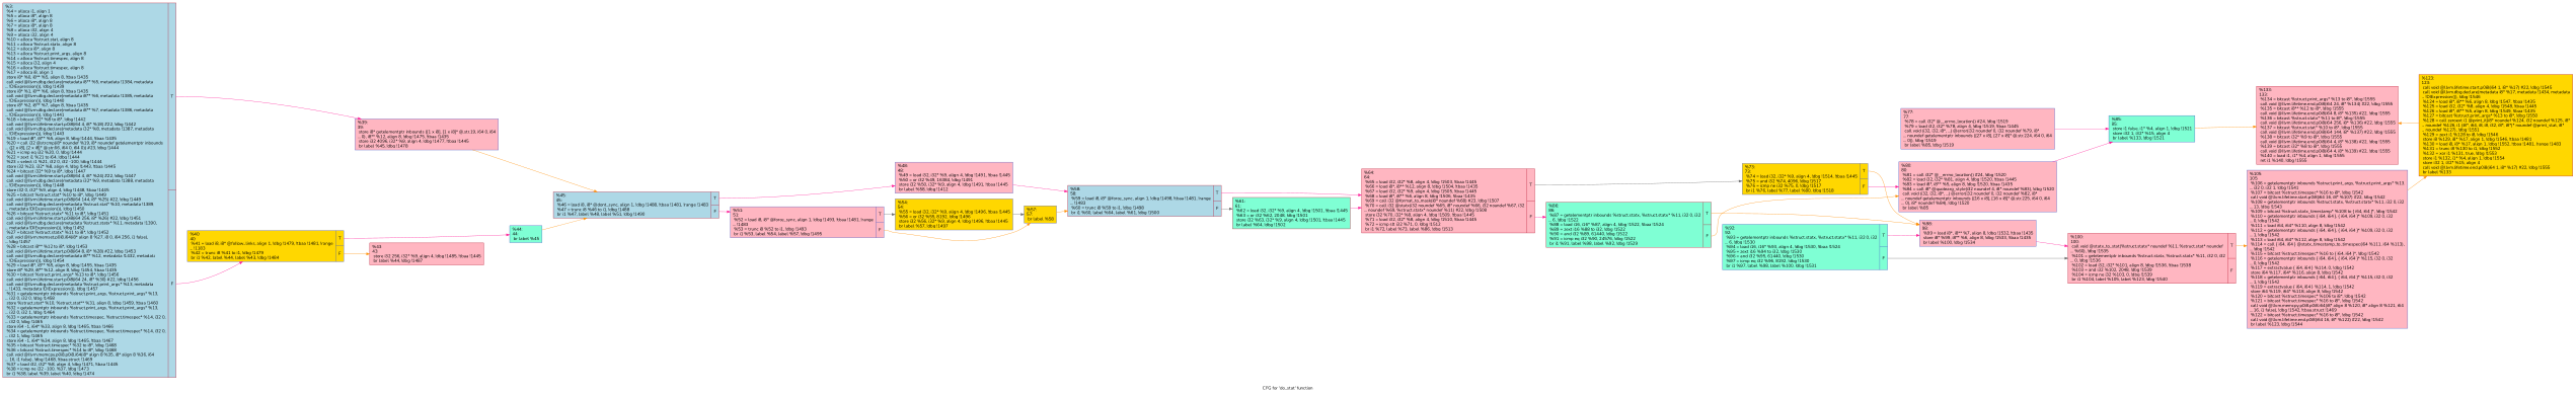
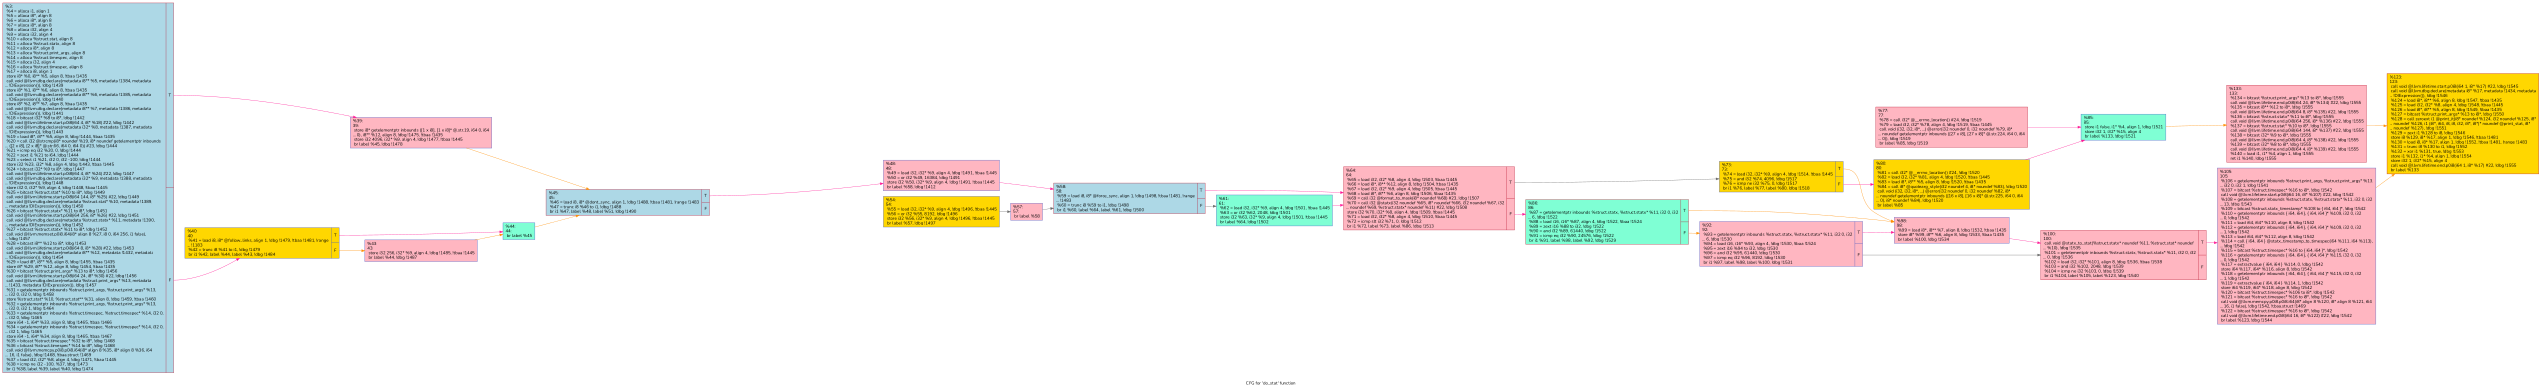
  digraph {
    fontname=Nunito
    label="CFG for 'do_stat' function"
    rankdir=LR
    node [color="#3d50c3ff" fillcolor=lightpink fontname=Nunito shape=record style=filled]
    edge [color=deeppink fontname=Nunito]
    n1 [color="#b70d28ff" fillcolor=lightblue label="{%3:\l  %4 = alloca i1, align 1\l  %5 = alloca i8*, align 8\l  %6 = alloca i8*, align 8\l  %7 = alloca i8*, align 8\l  %8 = alloca i32, align 4\l  %9 = alloca i32, align 4\l  %10 = alloca %struct.stat, align 8\l  %11 = alloca %struct.statx, align 8\l  %12 = alloca i8*, align 8\l  %13 = alloca %struct.print_args, align 8\l  %14 = alloca %struct.timespec, align 8\l  %15 = alloca i32, align 4\l  %16 = alloca %struct.timespec, align 8\l  %17 = alloca i8, align 1\l  store i8* %0, i8** %5, align 8, !tbaa !1435\l  call void @llvm.dbg.declare(metadata i8** %5, metadata !1384, metadata\l... !DIExpression()), !dbg !1439\l  store i8* %1, i8** %6, align 8, !tbaa !1435\l  call void @llvm.dbg.declare(metadata i8** %6, metadata !1385, metadata\l... !DIExpression()), !dbg !1440\l  store i8* %2, i8** %7, align 8, !tbaa !1435\l  call void @llvm.dbg.declare(metadata i8** %7, metadata !1386, metadata\l... !DIExpression()), !dbg !1441\l  %18 = bitcast i32* %8 to i8*, !dbg !1442\l  call void @llvm.lifetime.start.p0i8(i64 4, i8* %18) #22, !dbg !1442\l  call void @llvm.dbg.declare(metadata i32* %8, metadata !1387, metadata\l... !DIExpression()), !dbg !1443\l  %19 = load i8*, i8** %5, align 8, !dbg !1444, !tbaa !1435\l  %20 = call i32 @strcmp(i8* noundef %19, i8* noundef getelementptr inbounds\l... ([2 x i8], [2 x i8]* @.str.66, i64 0, i64 0)) #23, !dbg !1444\l  %21 = icmp eq i32 %20, 0, !dbg !1444\l  %22 = zext i1 %21 to i64, !dbg !1444\l  %23 = select i1 %21, i32 0, i32 -100, !dbg !1444\l  store i32 %23, i32* %8, align 4, !dbg !1443, !tbaa !1445\l  %24 = bitcast i32* %9 to i8*, !dbg !1447\l  call void @llvm.lifetime.start.p0i8(i64 4, i8* %24) #22, !dbg !1447\l  call void @llvm.dbg.declare(metadata i32* %9, metadata !1388, metadata\l... !DIExpression()), !dbg !1448\l  store i32 0, i32* %9, align 4, !dbg !1448, !tbaa !1445\l  %25 = bitcast %struct.stat* %10 to i8*, !dbg !1449\l  call void @llvm.lifetime.start.p0i8(i64 144, i8* %25) #22, !dbg !1449\l  call void @llvm.dbg.declare(metadata %struct.stat* %10, metadata !1389,\l... metadata !DIExpression()), !dbg !1450\l  %26 = bitcast %struct.statx* %11 to i8*, !dbg !1451\l  call void @llvm.lifetime.start.p0i8(i64 256, i8* %26) #22, !dbg !1451\l  call void @llvm.dbg.declare(metadata %struct.statx* %11, metadata !1390,\l... metadata !DIExpression()), !dbg !1452\l  %27 = bitcast %struct.statx* %11 to i8*, !dbg !1452\l  call void @llvm.memset.p0i8.i64(i8* align 8 %27, i8 0, i64 256, i1 false),\l... !dbg !1457\l  %28 = bitcast i8** %12 to i8*, !dbg !1453\l  call void @llvm.lifetime.start.p0i8(i64 8, i8* %28) #22, !dbg !1453\l  call void @llvm.dbg.declare(metadata i8** %12, metadata !1432, metadata\l... !DIExpression()), !dbg !1454\l  %29 = load i8*, i8** %5, align 8, !dbg !1455, !tbaa !1435\l  store i8* %29, i8** %12, align 8, !dbg !1454, !tbaa !1435\l  %30 = bitcast %struct.print_args* %13 to i8*, !dbg !1456\l  call void @llvm.lifetime.start.p0i8(i64 24, i8* %30) #22, !dbg !1456\l  call void @llvm.dbg.declare(metadata %struct.print_args* %13, metadata\l... !1433, metadata !DIExpression()), !dbg !1457\l  %31 = getelementptr inbounds %struct.print_args, %struct.print_args* %13,\l... i32 0, i32 0, !dbg !1458\l  store %struct.stat* %10, %struct.stat** %31, align 8, !dbg !1459, !tbaa !1460\l  %32 = getelementptr inbounds %struct.print_args, %struct.print_args* %13,\l... i32 0, i32 1, !dbg !1464\l  %33 = getelementptr inbounds %struct.timespec, %struct.timespec* %14, i32 0,\l... i32 0, !dbg !1465\l  store i64 -1, i64* %33, align 8, !dbg !1465, !tbaa !1466\l  %34 = getelementptr inbounds %struct.timespec, %struct.timespec* %14, i32 0,\l... i32 1, !dbg !1465\l  store i64 -1, i64* %34, align 8, !dbg !1465, !tbaa !1467\l  %35 = bitcast %struct.timespec* %32 to i8*, !dbg !1468\l  %36 = bitcast %struct.timespec* %14 to i8*, !dbg !1468\l  call void @llvm.memcpy.p0i8.p0i8.i64(i8* align 8 %35, i8* align 8 %36, i64\l... 16, i1 false), !dbg !1468, !tbaa.struct !1469\l  %37 = load i32, i32* %8, align 4, !dbg !1471, !tbaa !1445\l  %38 = icmp ne i32 -100, %37, !dbg !1473\l  br i1 %38, label %39, label %40, !dbg !1474\l|{<s0>T|<s1>F}}"]
    n2 [label="{%39:\l39:                                               \l  store i8* getelementptr inbounds ([1 x i8], [1 x i8]* @.str.19, i64 0, i64\l... 0), i8** %12, align 8, !dbg !1475, !tbaa !1435\l  store i32 4096, i32* %9, align 4, !dbg !1477, !tbaa !1445\l  br label %45, !dbg !1478\l}"]
    n3 [fillcolor=gold label="{%40:\l40:                                               \l  %41 = load i8, i8* @follow_links, align 1, !dbg !1479, !tbaa !1481, !range\l... !1183\l  %42 = trunc i8 %41 to i1, !dbg !1479\l  br i1 %42, label %44, label %43, !dbg !1484\l|{<s0>T|<s1>F}}"]
    n4 [color="#b70d28ff" fillcolor=lightblue label="{%45:\l45:                                               \l  %46 = load i8, i8* @dont_sync, align 1, !dbg !1488, !tbaa !1481, !range !1483\l  %47 = trunc i8 %46 to i1, !dbg !1488\l  br i1 %47, label %48, label %51, !dbg !1490\l|{<s0>T|<s1>F}}"]
    n5 [fillcolor=aquamarine label="{%44:\l44:                                               \l  br label %45\l}"]
-   n6 [color="#b70d28ff" label="{%43:\l43:                                               \l  store i32 256, i32* %9, align 4, !dbg !1485, !tbaa !1445\l  br label %44, !dbg !1487\l}"]
+   n6 [label="{%43:\l43:                                               \l  store i32 256, i32* %9, align 4, !dbg !1485, !tbaa !1445\l  br label %44, !dbg !1487\l}"]
    n7 [label="{%48:\l48:                                               \l  %49 = load i32, i32* %9, align 4, !dbg !1491, !tbaa !1445\l  %50 = or i32 %49, 16384, !dbg !1491\l  store i32 %50, i32* %9, align 4, !dbg !1491, !tbaa !1445\l  br label %58, !dbg !1412\l}"]
-   n8 [label="{%51:\l51:                                               \l  %52 = load i8, i8* @force_sync, align 1, !dbg !1493, !tbaa !1481, !range\l... !1483\l  %53 = trunc i8 %52 to i1, !dbg !1493\l  br i1 %53, label %54, label %57, !dbg !1495\l|{<s0>T|<s1>F}}"]
    n9 [color="#b70d28ff" fillcolor=lightblue label="{%58:\l58:                                               \l  %59 = load i8, i8* @force_sync, align 1, !dbg !1498, !tbaa !1481, !range\l... !1483\l  %60 = trunc i8 %59 to i1, !dbg !1498\l  br i1 %60, label %64, label %61, !dbg !1500\l|{<s0>T|<s1>F}}"]
    n10 [fillcolor=gold label="{%54:\l54:                                               \l  %55 = load i32, i32* %9, align 4, !dbg !1496, !tbaa !1445\l  %56 = or i32 %55, 8192, !dbg !1496\l  store i32 %56, i32* %9, align 4, !dbg !1496, !tbaa !1445\l  br label %57, !dbg !1497\l}"]
-   n11 [fillcolor=gold label="{%57:\l57:                                               \l  br label %58\l}"]
+   n11 [label="{%57:\l57:                                               \l  br label %58\l}"]
    n12 [color="#b70d28ff" label="{%64:\l64:                                               \l  %65 = load i32, i32* %8, align 4, !dbg !1503, !tbaa !1445\l  %66 = load i8*, i8** %12, align 8, !dbg !1504, !tbaa !1435\l  %67 = load i32, i32* %9, align 4, !dbg !1505, !tbaa !1445\l  %68 = load i8*, i8** %6, align 8, !dbg !1506, !tbaa !1435\l  %69 = call i32 @format_to_mask(i8* noundef %68) #23, !dbg !1507\l  %70 = call i32 @statx(i32 noundef %65, i8* noundef %66, i32 noundef %67, i32\l... noundef %69, %struct.statx* noundef %11) #22, !dbg !1508\l  store i32 %70, i32* %8, align 4, !dbg !1509, !tbaa !1445\l  %71 = load i32, i32* %8, align 4, !dbg !1510, !tbaa !1445\l  %72 = icmp slt i32 %71, 0, !dbg !1512\l  br i1 %72, label %73, label %86, !dbg !1513\l|{<s0>T|<s1>F}}"]
-   n13 [color="#b70d28ff" fillcolor=aquamarine label="{%61:\l61:                                               \l  %62 = load i32, i32* %9, align 4, !dbg !1501, !tbaa !1445\l  %63 = or i32 %62, 2048, !dbg !1501\l  store i32 %63, i32* %9, align 4, !dbg !1501, !tbaa !1445\l  br label %64, !dbg !1502\l}"]
+   n13 [fillcolor=aquamarine label="{%61:\l61:                                               \l  %62 = load i32, i32* %9, align 4, !dbg !1501, !tbaa !1445\l  %63 = or i32 %62, 2048, !dbg !1501\l  store i32 %63, i32* %9, align 4, !dbg !1501, !tbaa !1445\l  br label %64, !dbg !1502\l}"]
    n14 [fillcolor=gold label="{%73:\l73:                                               \l  %74 = load i32, i32* %9, align 4, !dbg !1514, !tbaa !1445\l  %75 = and i32 %74, 4096, !dbg !1517\l  %76 = icmp ne i32 %75, 0, !dbg !1517\l  br i1 %76, label %77, label %80, !dbg !1518\l|{<s0>T|<s1>F}}"]
    n15 [color="#b70d28ff" fillcolor=aquamarine label="{%86:\l86:                                               \l  %87 = getelementptr inbounds %struct.statx, %struct.statx* %11, i32 0, i32\l... 6, !dbg !1522\l  %88 = load i16, i16* %87, align 4, !dbg !1522, !tbaa !1524\l  %89 = zext i16 %88 to i32, !dbg !1522\l  %90 = and i32 %89, 61440, !dbg !1522\l  %91 = icmp eq i32 %90, 24576, !dbg !1522\l  br i1 %91, label %98, label %92, !dbg !1529\l|{<s0>T|<s1>F}}"]
-   n16 [label="{%80:\l80:                                               \l  %81 = call i32* @__errno_location() #24, !dbg !1520\l  %82 = load i32, i32* %81, align 4, !dbg !1520, !tbaa !1445\l  %83 = load i8*, i8** %5, align 8, !dbg !1520, !tbaa !1435\l  %84 = call i8* @quotearg_style(i32 noundef 4, i8* noundef %83), !dbg !1520\l  call void (i32, i32, i8*, ...) @error(i32 noundef 0, i32 noundef %82, i8*\l... noundef getelementptr inbounds ([16 x i8], [16 x i8]* @.str.225, i64 0, i64\l... 0), i8* noundef %84), !dbg !1520\l  br label %85\l}"]
+   n16 [fillcolor=gold label="{%80:\l80:                                               \l  %81 = call i32* @__errno_location() #24, !dbg !1520\l  %82 = load i32, i32* %81, align 4, !dbg !1520, !tbaa !1445\l  %83 = load i8*, i8** %5, align 8, !dbg !1520, !tbaa !1435\l  %84 = call i8* @quotearg_style(i32 noundef 4, i8* noundef %83), !dbg !1520\l  call void (i32, i32, i8*, ...) @error(i32 noundef 0, i32 noundef %82, i8*\l... noundef getelementptr inbounds ([16 x i8], [16 x i8]* @.str.225, i64 0, i64\l... 0), i8* noundef %84), !dbg !1520\l  br label %85\l}"]
    n17 [label="{%98:\l98:                                               \l  %99 = load i8*, i8** %7, align 8, !dbg !1532, !tbaa !1435\l  store i8* %99, i8** %6, align 8, !dbg !1533, !tbaa !1435\l  br label %100, !dbg !1534\l}"]
-   n18 [fillcolor=aquamarine label="{%92:\l92:                                               \l  %93 = getelementptr inbounds %struct.statx, %struct.statx* %11, i32 0, i32\l... 6, !dbg !1530\l  %94 = load i16, i16* %93, align 4, !dbg !1530, !tbaa !1524\l  %95 = zext i16 %94 to i32, !dbg !1530\l  %96 = and i32 %95, 61440, !dbg !1530\l  %97 = icmp eq i32 %96, 8192, !dbg !1530\l  br i1 %97, label %98, label %100, !dbg !1531\l|{<s0>T|<s1>F}}"]
-   n19 [label="{%77:\l77:                                               \l  %78 = call i32* @__errno_location() #24, !dbg !1519\l  %79 = load i32, i32* %78, align 4, !dbg !1519, !tbaa !1445\l  call void (i32, i32, i8*, ...) @error(i32 noundef 0, i32 noundef %79, i8*\l... noundef getelementptr inbounds ([27 x i8], [27 x i8]* @.str.224, i64 0, i64\l... 0)), !dbg !1519\l  br label %85, !dbg !1519\l}"]
+   n18 [label="{%92:\l92:                                               \l  %93 = getelementptr inbounds %struct.statx, %struct.statx* %11, i32 0, i32\l... 6, !dbg !1530\l  %94 = load i16, i16* %93, align 4, !dbg !1530, !tbaa !1524\l  %95 = zext i16 %94 to i32, !dbg !1530\l  %96 = and i32 %95, 61440, !dbg !1530\l  %97 = icmp eq i32 %96, 8192, !dbg !1530\l  br i1 %97, label %98, label %100, !dbg !1531\l|{<s0>T|<s1>F}}"]
+   n19 [color="#b70d28ff" label="{%77:\l77:                                               \l  %78 = call i32* @__errno_location() #24, !dbg !1519\l  %79 = load i32, i32* %78, align 4, !dbg !1519, !tbaa !1445\l  call void (i32, i32, i8*, ...) @error(i32 noundef 0, i32 noundef %79, i8*\l... noundef getelementptr inbounds ([27 x i8], [27 x i8]* @.str.224, i64 0, i64\l... 0)), !dbg !1519\l  br label %85, !dbg !1519\l}"]
    n20 [fillcolor=aquamarine label="{%85:\l85:                                               \l  store i1 false, i1* %4, align 1, !dbg !1521\l  store i32 1, i32* %15, align 4\l  br label %133, !dbg !1521\l}"]
-   n21 [color="#b70d28ff" label="{%100:\l100:                                              \l  call void @statx_to_stat(%struct.statx* noundef %11, %struct.stat* noundef\l... %60), !dbg !1535\l  %101 = getelementptr inbounds %struct.statx, %struct.statx* %11, i32 0, i32\l... 0, !dbg !1536\l  %102 = load i32, i32* %101, align 8, !dbg !1536, !tbaa !1538\l  %103 = and i32 %102, 2048, !dbg !1539\l  %104 = icmp ne i32 %103, 0, !dbg !1539\l  br i1 %104, label %105, label %123, !dbg !1540\l|{<s0>T|<s1>F}}"]
+   n21 [color="#b70d28ff" label="{%100:\l100:                                              \l  call void @statx_to_stat(%struct.statx* noundef %11, %struct.stat* noundef\l... %10), !dbg !1535\l  %101 = getelementptr inbounds %struct.statx, %struct.statx* %11, i32 0, i32\l... 0, !dbg !1536\l  %102 = load i32, i32* %101, align 8, !dbg !1536, !tbaa !1538\l  %103 = and i32 %102, 2048, !dbg !1539\l  %104 = icmp ne i32 %103, 0, !dbg !1539\l  br i1 %104, label %105, label %123, !dbg !1540\l|{<s0>T|<s1>F}}"]
    n22 [color="#b70d28ff" label="{%133:\l133:                                              \l  %134 = bitcast %struct.print_args* %13 to i8*, !dbg !1555\l  call void @llvm.lifetime.end.p0i8(i64 24, i8* %134) #22, !dbg !1555\l  %135 = bitcast i8** %12 to i8*, !dbg !1555\l  call void @llvm.lifetime.end.p0i8(i64 8, i8* %135) #22, !dbg !1555\l  %136 = bitcast %struct.statx* %11 to i8*, !dbg !1555\l  call void @llvm.lifetime.end.p0i8(i64 256, i8* %136) #22, !dbg !1555\l  %137 = bitcast %struct.stat* %10 to i8*, !dbg !1555\l  call void @llvm.lifetime.end.p0i8(i64 144, i8* %137) #22, !dbg !1555\l  %138 = bitcast i32* %9 to i8*, !dbg !1555\l  call void @llvm.lifetime.end.p0i8(i64 4, i8* %138) #22, !dbg !1555\l  %139 = bitcast i32* %8 to i8*, !dbg !1555\l  call void @llvm.lifetime.end.p0i8(i64 4, i8* %139) #22, !dbg !1555\l  %140 = load i1, i1* %4, align 1, !dbg !1555\l  ret i1 %140, !dbg !1555\l}"]
    n23 [label="{%105:\l105:                                              \l  %106 = getelementptr inbounds %struct.print_args, %struct.print_args* %13,\l... i32 0, i32 1, !dbg !1541\l  %107 = bitcast %struct.timespec* %16 to i8*, !dbg !1542\l  call void @llvm.lifetime.start.p0i8(i64 16, i8* %107) #22, !dbg !1542\l  %108 = getelementptr inbounds %struct.statx, %struct.statx* %11, i32 0, i32\l... 13, !dbg !1543\l  %109 = bitcast %struct.statx_timestamp* %108 to \{ i64, i64 \}*, !dbg !1542\l  %110 = getelementptr inbounds \{ i64, i64 \}, \{ i64, i64 \}* %109, i32 0, i32\l... 0, !dbg !1542\l  %111 = load i64, i64* %110, align 8, !dbg !1542\l  %112 = getelementptr inbounds \{ i64, i64 \}, \{ i64, i64 \}* %109, i32 0, i32\l... 1, !dbg !1542\l  %113 = load i64, i64* %112, align 8, !dbg !1542\l  %114 = call \{ i64, i64 \} @statx_timestamp_to_timespec(i64 %111, i64 %113),\l... !dbg !1542\l  %115 = bitcast %struct.timespec* %16 to \{ i64, i64 \}*, !dbg !1542\l  %116 = getelementptr inbounds \{ i64, i64 \}, \{ i64, i64 \}* %115, i32 0, i32\l... 0, !dbg !1542\l  %117 = extractvalue \{ i64, i64 \} %114, 0, !dbg !1542\l  store i64 %117, i64* %116, align 8, !dbg !1542\l  %118 = getelementptr inbounds \{ i64, i64 \}, \{ i64, i64 \}* %115, i32 0, i32\l... 1, !dbg !1542\l  %119 = extractvalue \{ i64, i64 \} %114, 1, !dbg !1542\l  store i64 %119, i64* %118, align 8, !dbg !1542\l  %120 = bitcast %struct.timespec* %106 to i8*, !dbg !1542\l  %121 = bitcast %struct.timespec* %16 to i8*, !dbg !1542\l  call void @llvm.memcpy.p0i8.p0i8.i64(i8* align 8 %120, i8* align 8 %121, i64\l... 16, i1 false), !dbg !1542, !tbaa.struct !1469\l  %122 = bitcast %struct.timespec* %16 to i8*, !dbg !1542\l  call void @llvm.lifetime.end.p0i8(i64 16, i8* %122) #22, !dbg !1542\l  br label %123, !dbg !1544\l}"]
    n24 [color="#b70d28ff" fillcolor=gold label="{%123:\l123:                                              \l  call void @llvm.lifetime.start.p0i8(i64 1, i8* %17) #22, !dbg !1545\l  call void @llvm.dbg.declare(metadata i8* %17, metadata !1434, metadata\l... !DIExpression()), !dbg !1546\l  %124 = load i8*, i8** %6, align 8, !dbg !1547, !tbaa !1435\l  %125 = load i32, i32* %8, align 4, !dbg !1548, !tbaa !1445\l  %126 = load i8*, i8** %5, align 8, !dbg !1549, !tbaa !1435\l  %127 = bitcast %struct.print_args* %13 to i8*, !dbg !1550\l  %128 = call zeroext i1 @print_it(i8* noundef %124, i32 noundef %125, i8*\l... noundef %126, i1 (i8*, i64, i8, i8, i32, i8*, i8*)* noundef @print_stat, i8*\l... noundef %127), !dbg !1551\l  %129 = zext i1 %128 to i8, !dbg !1546\l  store i8 %129, i8* %17, align 1, !dbg !1546, !tbaa !1481\l  %130 = load i8, i8* %17, align 1, !dbg !1552, !tbaa !1481, !range !1483\l  %131 = trunc i8 %130 to i1, !dbg !1552\l  %132 = xor i1 %131, true, !dbg !1553\l  store i1 %132, i1* %4, align 1, !dbg !1554\l  store i32 1, i32* %15, align 4\l  call void @llvm.lifetime.end.p0i8(i64 1, i8* %17) #22, !dbg !1555\l  br label %133\l}"]
    n1 -> n2 [tailport=s0]
    n1 -> n3 [tailport=s1]
    n2 -> n4 [color=darkorange]
    n3 -> n5 [tailport=s0]
    n3 -> n6 [color=darkorange tailport=s1]
    n4 -> n7 [tailport=s0]
-   n4 -> n8 [tailport=s1]
    n5 -> n4 [color=darkorange]
+   n6 -> n5 [color=darkorange]
    n7 -> n9
-   n8 -> n10 [color=gray40 tailport=s0]
-   n8 -> n11 [color=darkorange tailport=s1]
    n9 -> n12 [tailport=s0]
    n9 -> n13 [color=gray40 tailport=s1]
    n10 -> n11 [color=gray40]
-   n11 -> n9 [color=darkorange]
+   n11 -> n9 [color=gray40]
    n12 -> n14 [color=gray40 tailport=s0]
    n12 -> n15 [tailport=s1]
    n13 -> n12
    n14 -> n16 [tailport=s1]
    n14 -> n17 [color=darkorange tailport=s0]
    n15 -> n17 [color=darkorange tailport=s0]
-   n15 -> n16 [color=darkorange tailport=s1]
+   n15 -> n18 [color=darkorange tailport=s1]
    n16 -> n20
    n17 -> n21
    n18 -> n17 [tailport=s0]
    n18 -> n21 [color=gray40 tailport=s1]
    n19 -> n20
    n20 -> n22 [color=darkorange]
-   n21 -> n23 [color=darkorange tailport=s0]
+   n21 -> n23 [tailport=s0]
    n23 -> n24 [color=darkorange]
-   n24 -> n22 [color=darkorange]
+   n22 -> n24 [color=darkorange]
  }
